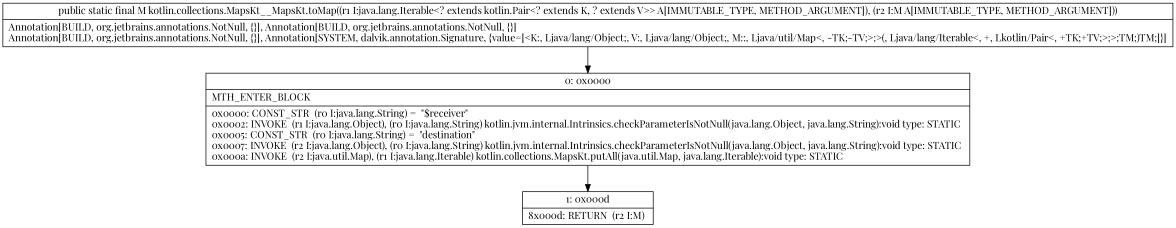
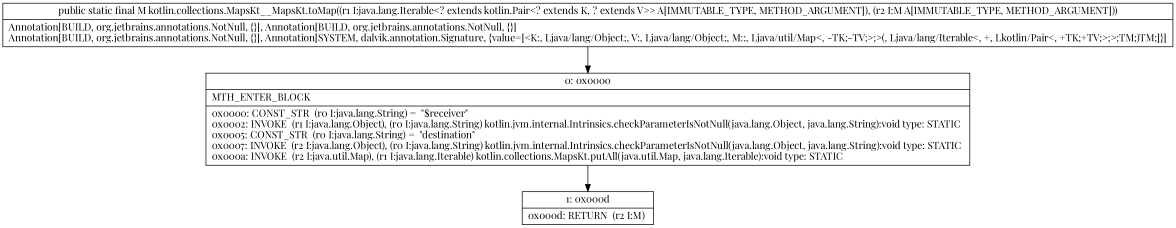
  digraph {
    fontname="Playfair Display"
    node [shape=record fontname="Playfair Display"]
    edge [fontname="Playfair Display"]
    n1 [label="{0\:\ 0x0000|MTH_ENTER_BLOCK\l|0x0000: CONST_STR  (r0 I:java.lang.String) =  \"$receiver\" \l0x0002: INVOKE  (r1 I:java.lang.Object), (r0 I:java.lang.String) kotlin.jvm.internal.Intrinsics.checkParameterIsNotNull(java.lang.Object, java.lang.String):void type: STATIC \l0x0005: CONST_STR  (r0 I:java.lang.String) =  \"destination\" \l0x0007: INVOKE  (r2 I:java.lang.Object), (r0 I:java.lang.String) kotlin.jvm.internal.Intrinsics.checkParameterIsNotNull(java.lang.Object, java.lang.String):void type: STATIC \l0x000a: INVOKE  (r2 I:java.util.Map), (r1 I:java.lang.Iterable) kotlin.collections.MapsKt.putAll(java.util.Map, java.lang.Iterable):void type: STATIC \l}"]
-   n2 [label="{1\:\ 0x000d|8x000d: RETURN  (r2 I:M) \l}"]
+   n2 [label="{1\:\ 0x000d|0x000d: RETURN  (r2 I:M) \l}"]
    n3 [label="{public static final M kotlin.collections.MapsKt__MapsKt.toMap((r1 I:java.lang.Iterable\<? extends kotlin.Pair\<? extends K, ? extends V\>\> A[IMMUTABLE_TYPE, METHOD_ARGUMENT]), (r2 I:M A[IMMUTABLE_TYPE, METHOD_ARGUMENT]))  | Annotation[BUILD, org.jetbrains.annotations.NotNull, \{\}], Annotation[BUILD, org.jetbrains.annotations.NotNull, \{\}]\lAnnotation[BUILD, org.jetbrains.annotations.NotNull, \{\}], Annotation[SYSTEM, dalvik.annotation.Signature, \{value=[\<K:, Ljava\/lang\/Object;, V:, Ljava\/lang\/Object;, M::, Ljava\/util\/Map\<, \-TK;\-TV;\>;\>(, Ljava\/lang\/Iterable\<, +, Lkotlin\/Pair\<, +TK;+TV;\>;\>;TM;)TM;]\}]\l}"]
    n1 -> n2
    n3 -> n1
  }
